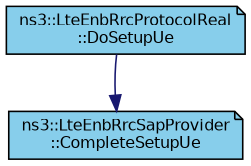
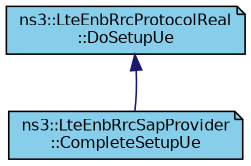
  digraph {
    rankdir=TB
    node [color=black fillcolor=skyblue fontname=Helvetica fontsize=10 shape=note style=filled]
    n1 [fontcolor=black height=0.2 label="ns3::LteEnbRrcProtocolReal\l::DoSetupUe" width=0.4]
    n2 [height=0.2 label="ns3::LteEnbRrcSapProvider\l::CompleteSetupUe" width=0.4]
-   n1 -> n2 [color=midnightblue fontname=Helvetica fontsize=10 labelfontname=Helvetica labelfontsize=10 style=solid arrowhead=normal]
+   n2 -> n1 [color=midnightblue fontname=Helvetica fontsize=10 labelfontname=Helvetica labelfontsize=10 style=solid arrowhead=normal]
  }
